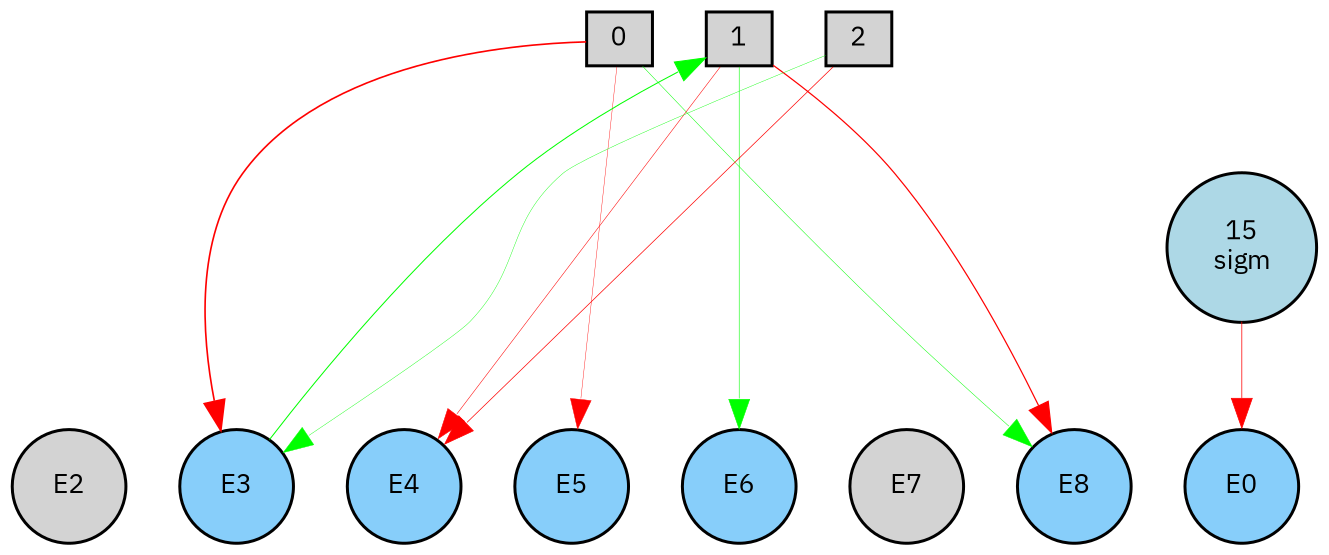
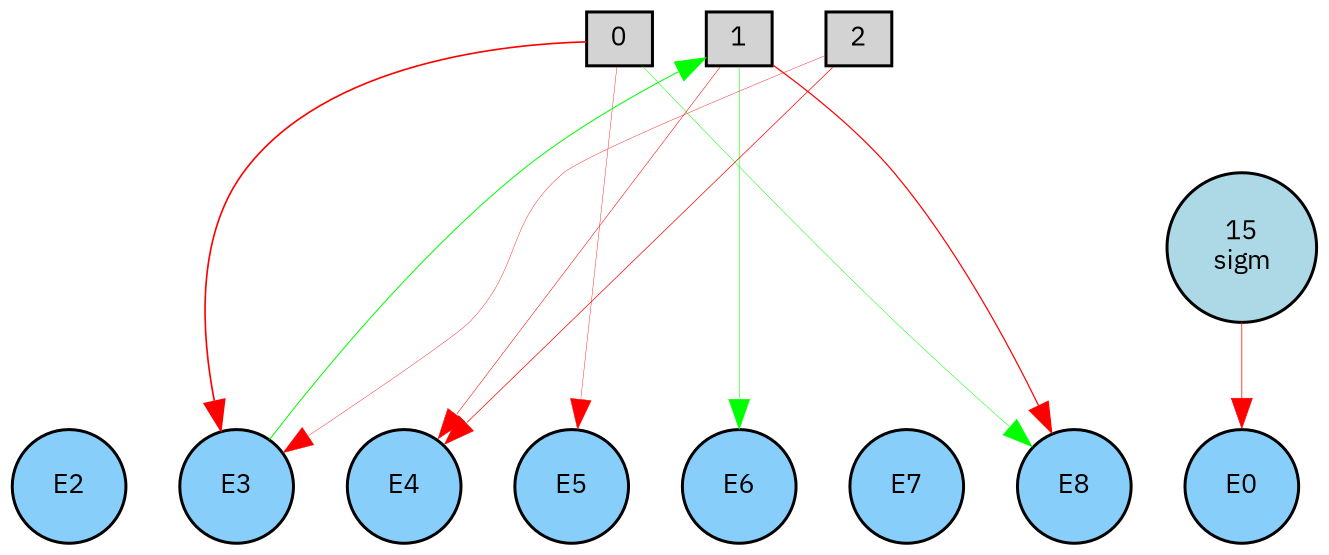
  digraph {
    fontname="IBM Plex Sans"
    node [fillcolor=lightskyblue fontname="IBM Plex Sans" fontsize=9 shape=circle style=filled]
    edge [fontname="IBM Plex Sans" style=solid]
    0 [fillcolor=lightgray height=0.2 shape=box width=0.2]
    1 [fillcolor=lightgray height=0.2 shape=box width=0.2]
    2 [fillcolor=lightgray height=0.2 shape=box width=0.2]
    E0 [height=0.2 width=0.2]
-   E2 [fillcolor=lightgray height=0.2 width=0.2]
+   E2 [height=0.2 width=0.2]
    E3 [height=0.2 width=0.2]
    E4 [height=0.2 width=0.2]
    E5 [height=0.2 width=0.2]
    E6 [height=0.2 width=0.2]
-   E7 [fillcolor=lightgray height=0.2 width=0.2]
+   E7 [height=0.2 width=0.2]
    E8 [height=0.2 width=0.2]
    n12 [fillcolor=lightblue height=0.2 label="15\nsigm" width=0.2]
    subgraph sub_1 {
      rank=source
      0
      1
      2
    }
    subgraph sub_2 {
      rank=sink
      E0
      E2
      E3
      E4
      E5
      E6
      E7
      E8
    }
    0 -> 1 [style=invis]
    0 -> E3 [color=red penwidth=0.5512570561059849]
    0 -> E5 [color=red penwidth=0.13248485158822915]
    0 -> E8 [color=green penwidth=0.1642300822151203]
    1 -> 2 [style=invis]
    1 -> E4 [color=red penwidth=0.1755755906147807]
    1 -> E6 [color=green penwidth=0.19128796719657198]
    1 -> E8 [color=red penwidth=0.408192591061752]
-   2 -> E3 [color=green penwidth=0.1327560342098447]
+   2 -> E3 [color=red penwidth=0.1327560342098447]
    2 -> E4 [color=red penwidth=0.23601769235665307]
    E2 -> E3 [style=invis]
    E3 -> 1 [color=green penwidth=0.33918116162009027]
    E3 -> E4 [style=invis]
    E4 -> E5 [style=invis]
    E5 -> E6 [style=invis]
    E6 -> E7 [style=invis]
    E7 -> E8 [style=invis]
    n12 -> E0 [color=red penwidth=0.2516113505393716]
  }
